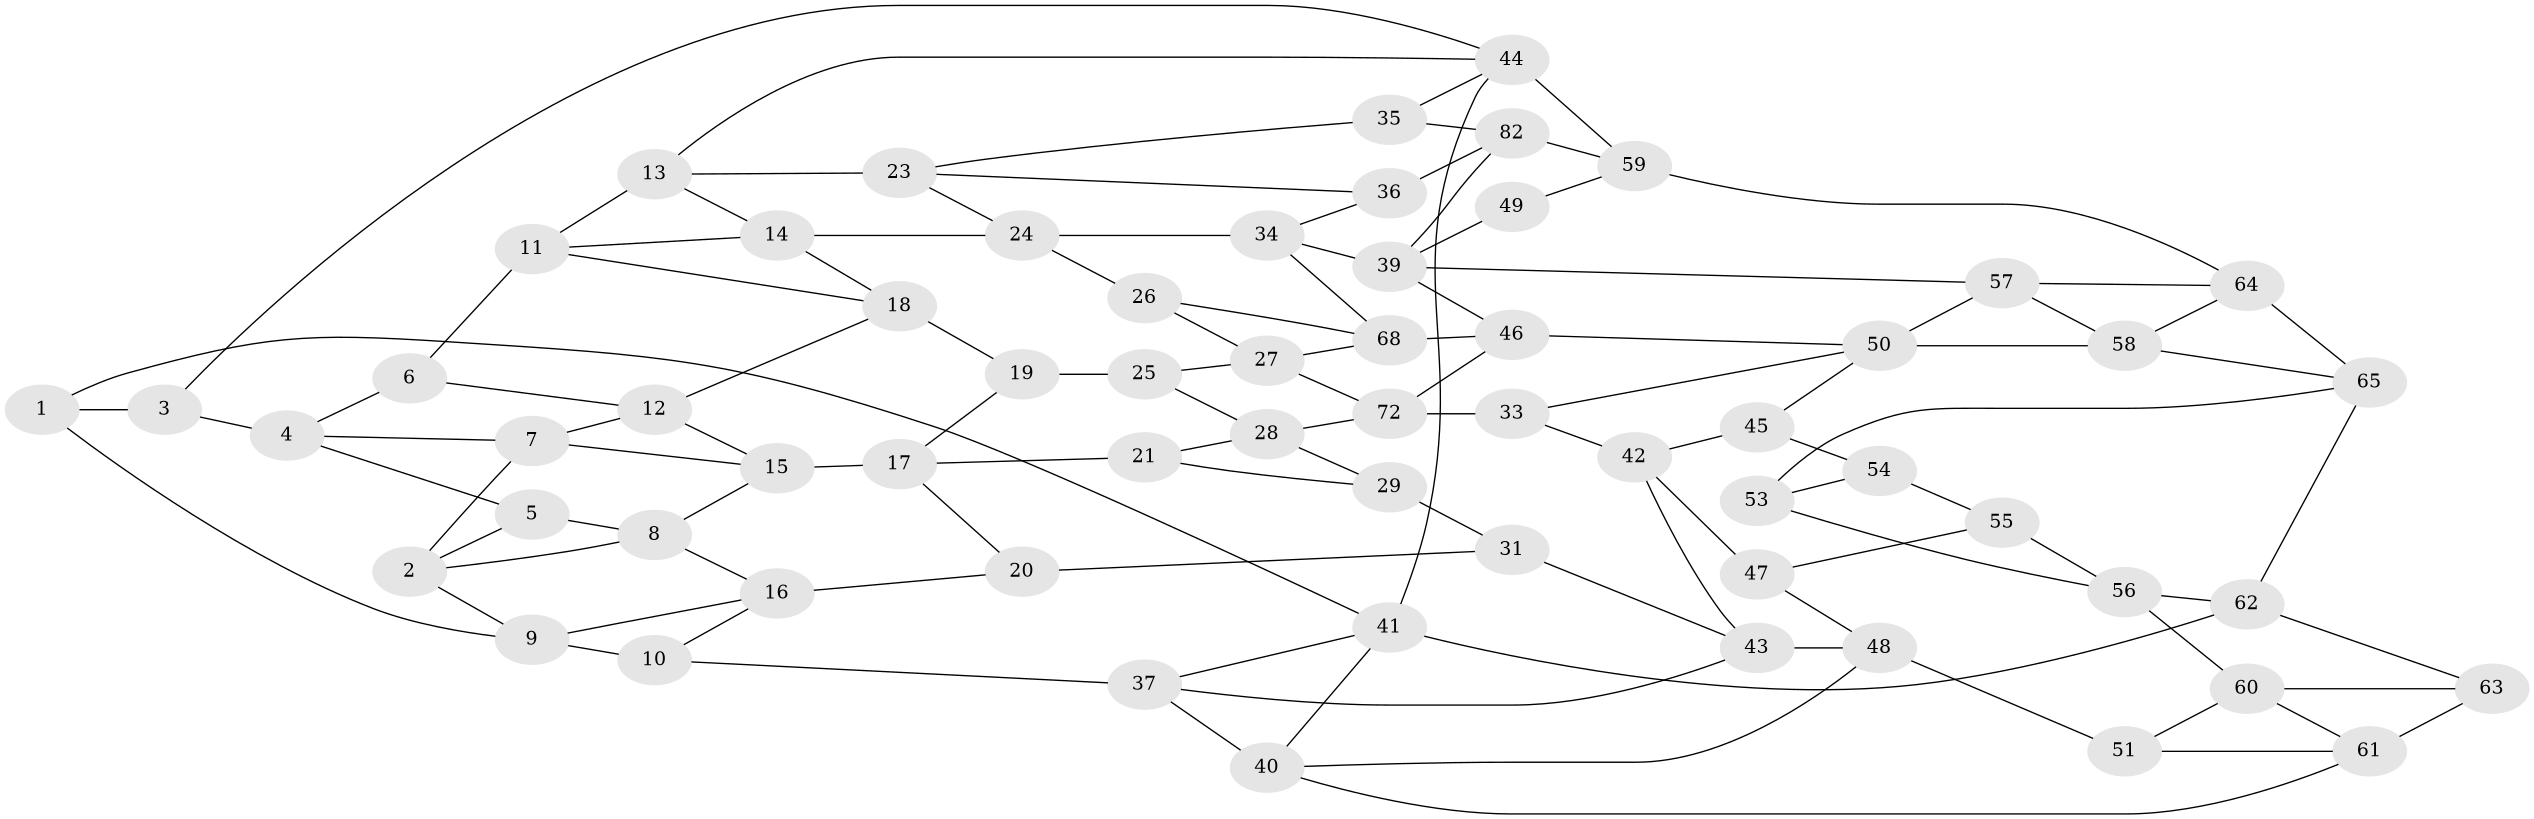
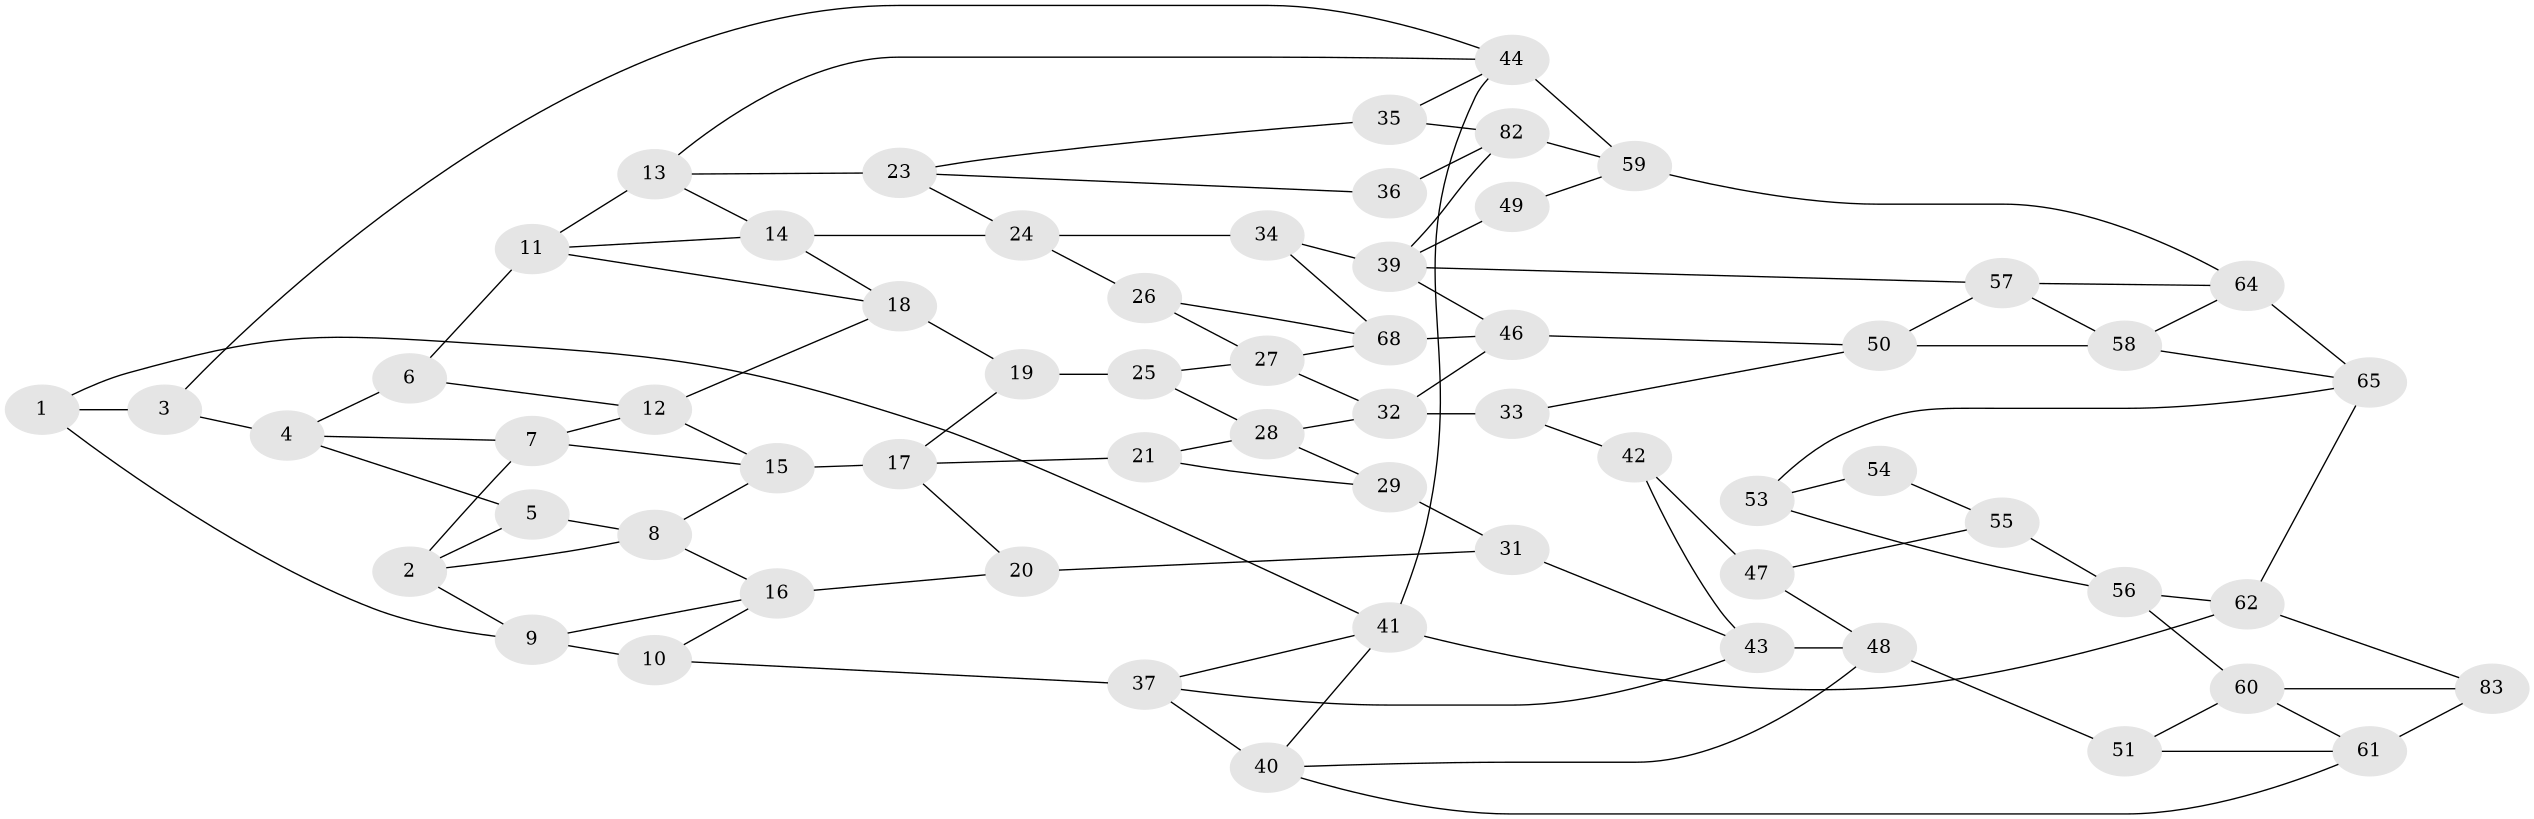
  graph {
    rankdir=LR
    node [color=gray90 style=filled]
    edge [weight=1.0]
    1
    3
    9
    41
    4
    44
    16
    10
    62
    2
    5
    8
    7
    15
    6
    59
    11
    12
    13
    14
    18
    17
    20
    37
    31
    43
    40
    23
    24
    19
    35
    36
    26
    34
    21
    25
    28
    29
    27
-   32 [label=72]
+   32
    n41 [label=68]
    n42 [label=82]
    39
    46
    33
    42
    50
    48
-   45
    47
    57
    58
    49
    61
    51
-   63
+   63 [label=83]
    65
    54
    55
    64
    56
    60
    53
    1 -- 3
    1 -- 9
    1 -- 41
    3 -- 4
    3 -- 44
    9 -- 16
    9 -- 10
    41 -- 44 [weight=2.0]
    41 -- 62
    4 -- 5
    4 -- 7
    4 -- 6
    44 -- 59
    16 -- 20
    10 -- 16
    10 -- 37
    62 -- 63
    62 -- 65
    2 -- 9
    2 -- 5
    2 -- 8
    2 -- 7
    5 -- 8
    8 -- 16
    8 -- 15
    7 -- 15
    7 -- 12
    15 -- 17
    6 -- 11
    6 -- 12
    59 -- 64
    11 -- 13
    11 -- 14
    11 -- 18
    12 -- 15
    12 -- 18
    13 -- 44
    13 -- 14
    13 -- 23
    14 -- 18
    14 -- 24
    18 -- 19
    17 -- 20
    17 -- 19
    17 -- 21
    20 -- 31
    37 -- 41
    37 -- 43
    37 -- 40
    31 -- 43
    43 -- 48
    40 -- 41
    40 -- 48
    40 -- 61
    23 -- 24
    23 -- 35
    23 -- 36
    24 -- 26
    24 -- 34
    19 -- 25
    35 -- 44 [weight=2.0]
    35 -- n42
    36 -- n42
    26 -- 27
    26 -- n41
-   34 -- 36
    34 -- n41
    34 -- 39
    21 -- 28
    21 -- 29
    25 -- 28
    25 -- 27
    28 -- 29
    28 -- 32
    29 -- 31
    27 -- 32
    27 -- n41
    32 -- 46
    32 -- 33
    n41 -- 46
    n42 -- 59
    39 -- n42
    39 -- 46
    39 -- 57
    39 -- 49
    46 -- 50
    33 -- 42
    33 -- 50
    42 -- 43
-   42 -- 45
    42 -- 47
    50 -- 57
    50 -- 58
    48 -- 51
-   45 -- 50 [weight=2.0]
-   45 -- 54
    47 -- 48
    47 -- 55
    57 -- 58
    57 -- 64
    58 -- 65
    58 -- 64
    49 -- 59
    61 -- 63
    51 -- 61
    51 -- 60
    54 -- 55
    55 -- 56
    64 -- 65
    56 -- 62
    56 -- 60
    60 -- 61
    60 -- 63
    53 -- 65
    53 -- 54
    53 -- 56
  }
